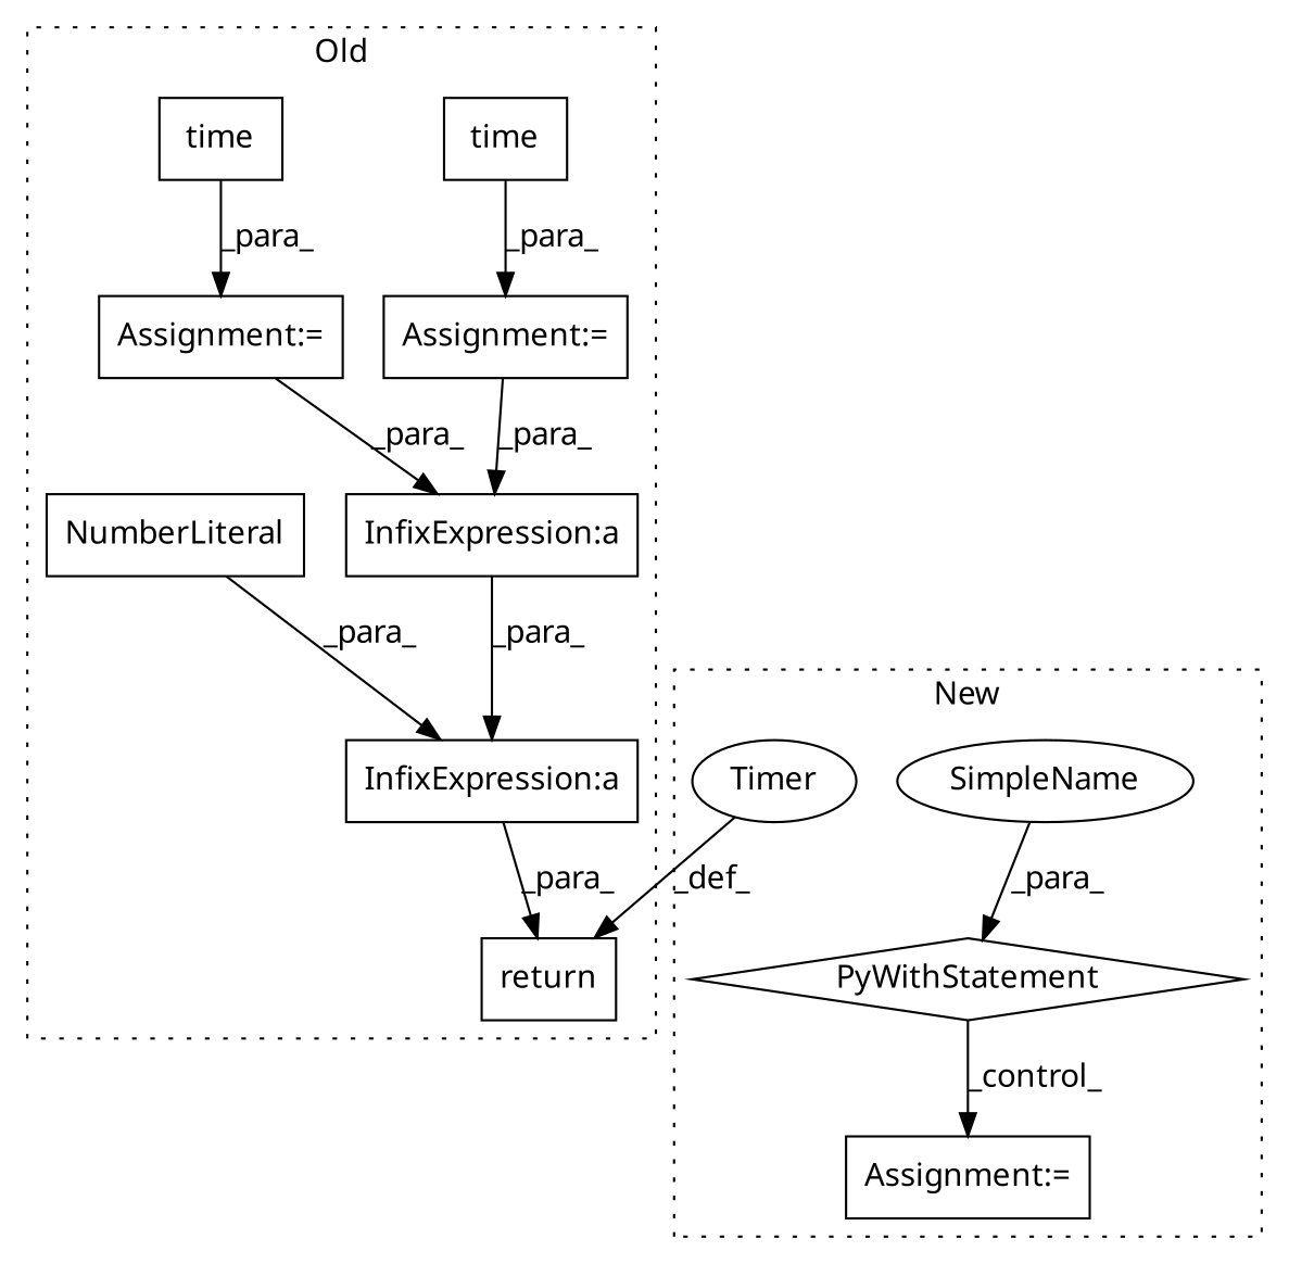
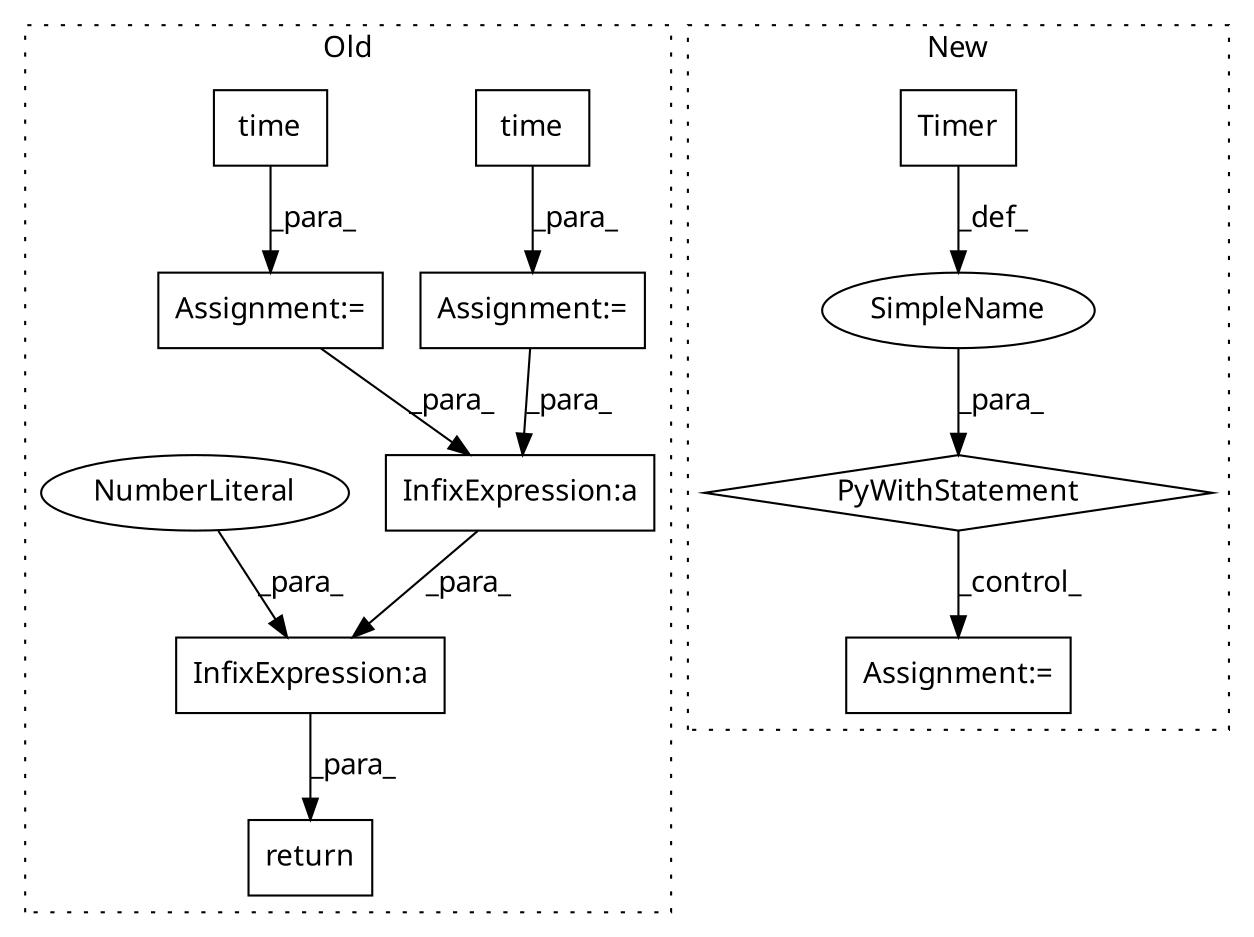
  digraph {
    fontname="Noto Sans"
    node [a=32 fontname="Noto Sans" l=1 shape=box]
    edge [fontname="Noto Sans"]
    n1 [l=6 label=time s=604]
    n2 [a=7 label="Assignment:=" s=598]
    n3 [a=27 l=3 label="InfixExpression:a" s=633]
    n4 [l=6 label=time s=466]
    n5 [a=27 l=3 label="InfixExpression:a" s=627]
    n6 [a=7 label="Assignment:=" s=460]
-   n7 [a=34 l=2 label=NumberLiteral s=636]
+   n7 [a=34 l=2 label=NumberLiteral s=636 shape=ellipse]
    n8 [a=41 l=7 label=return s=616]
-   n9 [l=7 label=Timer s=440 shape=ellipse]
+   n9 [l=7 label=Timer s=440]
    n10 [a=104 l="10,2" label=PyWithStatement s="424,447" shape=diamond]
    n11 [a=42 label=SimpleName shape=ellipse l=""]
    n12 [a=7 label="Assignment:=" s=461]
    subgraph cluster_1 {
      label=Old
      style=dotted
      n1
      n2
      n3
      n4
      n5
      n6
      n7
      n8
    }
    subgraph cluster_2 {
      label=New
      style=dotted
      n9
      n10
      n11
      n12
    }
    n1 -> n2 [label=_para_]
    n2 -> n5 [label=_para_]
    n3 -> n8 [label=_para_]
    n4 -> n6 [label=_para_]
    n5 -> n3 [label=_para_]
    n6 -> n5 [label=_para_]
    n7 -> n3 [label=_para_]
-   n9 -> n8 [label=_def_]
+   n9 -> n11 [label=_def_]
    n10 -> n12 [label=_control_]
    n11 -> n10 [label=_para_]
  }
